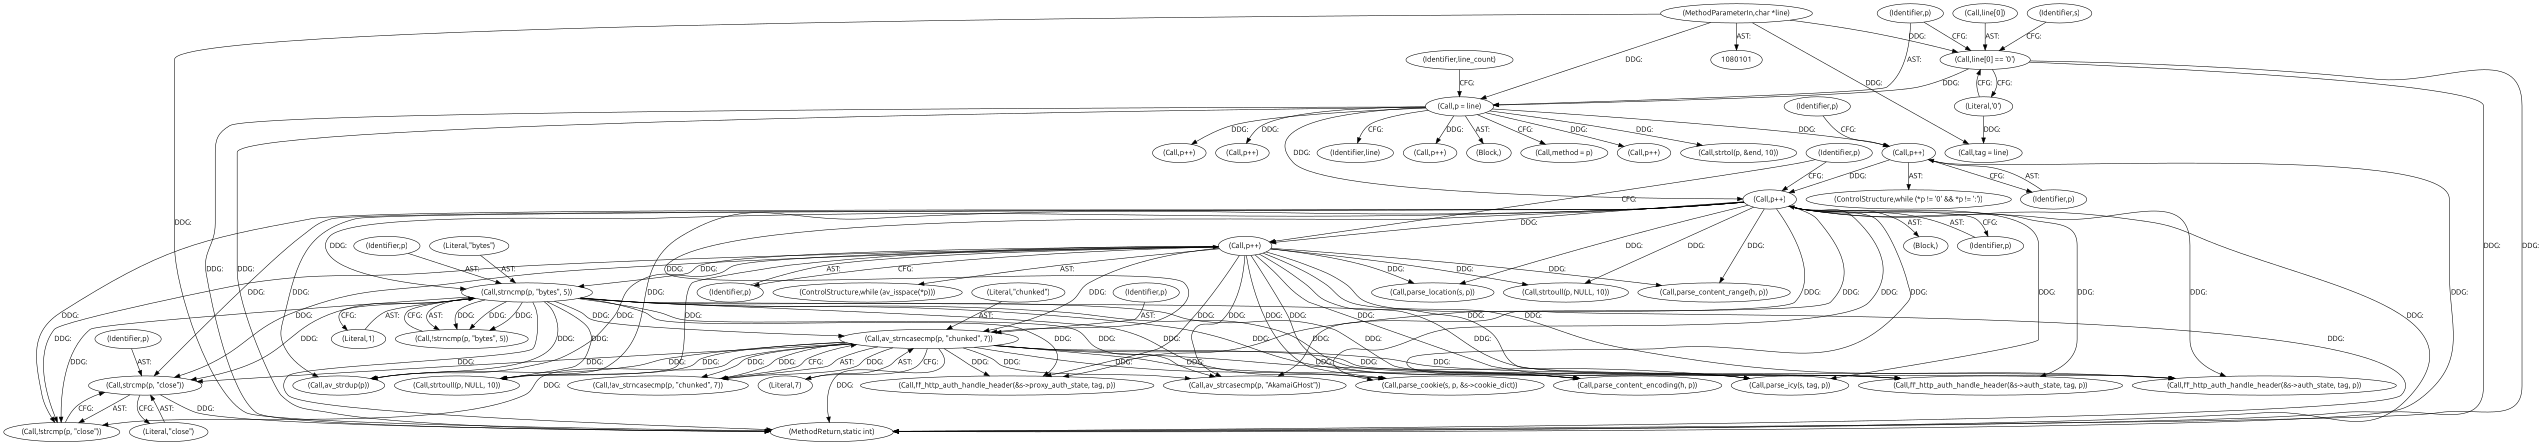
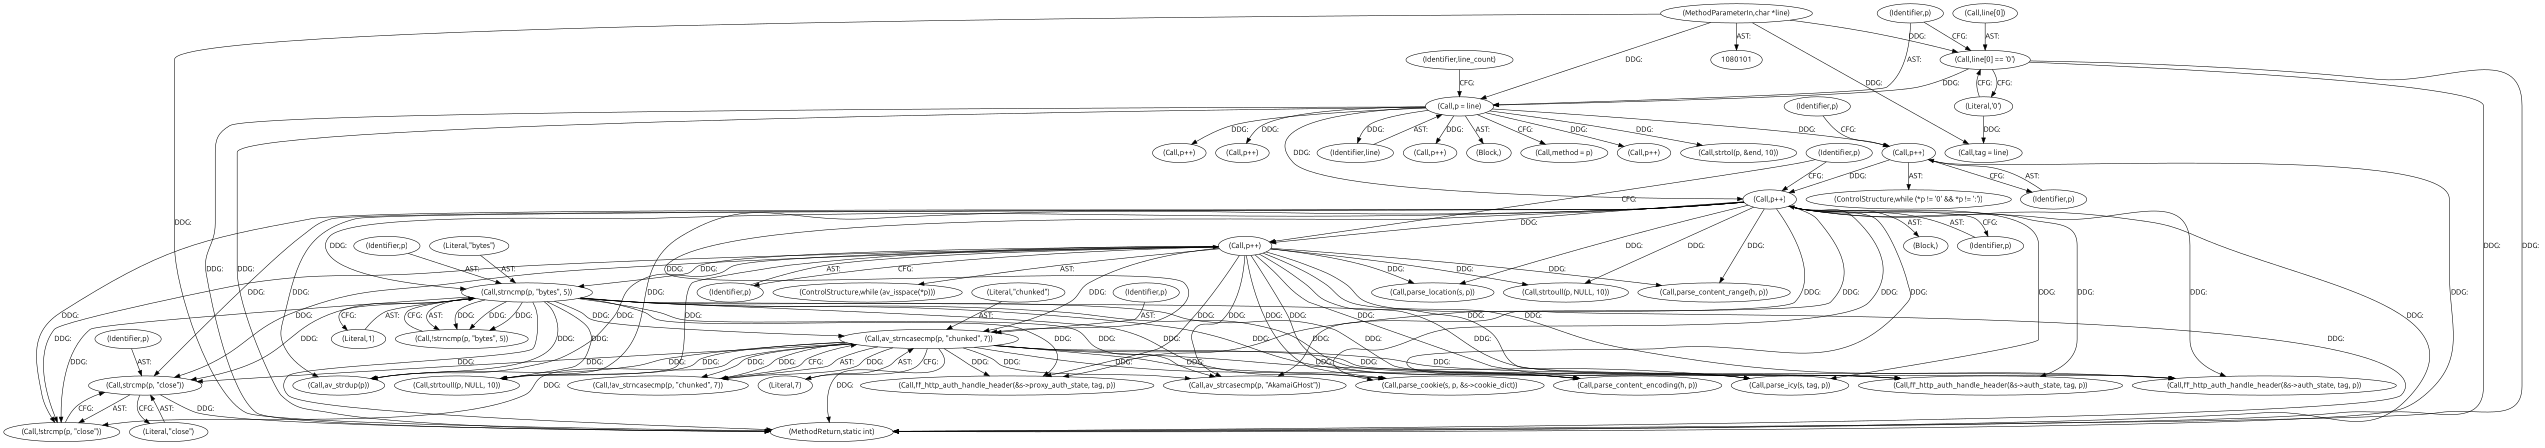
  digraph {
    fontname=Ubuntu
    node [fontname=Ubuntu]
    edge [fontname=Ubuntu]
    n1 [label="(Call,strcmp(p, \"close\"))"]
    n2 [label="(Call,!strcmp(p, \"close\"))"]
    n3 [label="(Literal,\"close\")"]
    n4 [label="(MethodReturn,static int)"]
    n5 [label="(Call,p++)"]
    n6 [label="(Call,p++)"]
    n7 [label="(Call,av_strncasecmp(p, \"chunked\", 7))"]
    n8 [label="(Call,strncmp(p, \"bytes\", 5))"]
    n9 [label="(Call,av_strdup(p))"]
    n10 [label="(Call,ff_http_auth_handle_header(&s->proxy_auth_state, tag, p))"]
    n11 [label="(Call,av_strcasecmp(p, \"AkamaiGHost\"))"]
    n12 [label="(Call,parse_cookie(s, p, &s->cookie_dict))"]
    n13 [label="(Block,)"]
    n14 [label="(Call,ff_http_auth_handle_header(&s->auth_state, tag, p))"]
    n15 [label="(Call,parse_icy(s, tag, p))"]
    n16 [label="(Call,parse_location(s, p))"]
    n17 [label="(Call,ff_http_auth_handle_header(&s->auth_state, tag, p))"]
    n18 [label="(Call,strtoull(p, NULL, 10))"]
    n19 [label="(Call,strtoull(p, NULL, 10))"]
    n20 [label="(Identifier,p)"]
    n21 [label="(Call,parse_content_range(h, p))"]
    n22 [label="(Call,parse_content_encoding(h, p))"]
    n23 [label="(Identifier,p)"]
    n24 [label="(ControlStructure,while (av_isspace(*p)))"]
    n25 [label="(Literal,7)"]
    n26 [label="(Call,!av_strncasecmp(p, \"chunked\", 7))"]
    n27 [label="(Literal,1)"]
    n28 [label="(Call,!strncmp(p, \"bytes\", 5))"]
    n29 [label="(Call,p++)"]
    n30 [label="(Identifier,p)"]
    n31 [label="(ControlStructure,while (*p != '\0' && *p != ':'))"]
    n32 [label="(Call,p = line)"]
    n33 [label="(Call,strtol(p, &end, 10))"]
    n34 [label="(Call,p++)"]
    n35 [label="(Call,p++)"]
    n36 [label="(Identifier,line)"]
    n37 [label="(Call,p++)"]
    n38 [label="(Block,)"]
    n39 [label="(Call,method = p)"]
    n40 [label="(Call,p++)"]
    n41 [label="(Call,line[0] == '\0')"]
    n42 [label="(Literal,'\0')"]
    n43 [label="(Call,tag = line)"]
    n44 [label="(MethodParameterIn,char *line)"]
    n45 [label=1080101]
-   n46 [label="(Identifier,s)"]
    n47 [label="(Identifier,p)"]
    n48 [label="(Identifier,p)"]
    n49 [label="(Literal,\"chunked\")"]
    n50 [label="(Identifier,line_count)"]
    n51 [label="(Literal,\"bytes\")"]
    n52 [label="(Call,line[0])"]
    n53 [label="(Identifier,p)"]
    n54 [label="(Identifier,p)"]
    n55 [label="(Identifier,p)"]
    n56 [label="(Identifier,p)"]
    n1 -> n2 [label="AST: "]
    n1 -> n3 [label="CFG: "]
    n1 -> n4 [label="DDG: "]
    n2 -> n1 [label="CFG: "]
    n3 -> n1 [label="AST: "]
    n5 -> n1 [label="DDG: "]
    n5 -> n2 [label="DDG: "]
    n5 -> n4 [label="DDG: "]
    n5 -> n6 [label="DDG: "]
    n5 -> n7 [label="DDG: "]
    n5 -> n8 [label="DDG: "]
    n5 -> n9 [label="DDG: "]
    n5 -> n10 [label="DDG: "]
    n5 -> n11 [label="DDG: "]
    n5 -> n12 [label="DDG: "]
    n5 -> n13 [label="AST: "]
    n5 -> n14 [label="DDG: "]
    n5 -> n15 [label="DDG: "]
    n5 -> n16 [label="DDG: "]
    n5 -> n17 [label="DDG: "]
    n5 -> n18 [label="DDG: "]
    n5 -> n19 [label="DDG: "]
    n5 -> n20 [label="CFG: "]
    n5 -> n21 [label="DDG: "]
    n5 -> n22 [label="DDG: "]
    n6 -> n1 [label="DDG: "]
    n6 -> n2 [label="DDG: "]
    n6 -> n4 [label="DDG: "]
    n6 -> n7 [label="DDG: "]
    n6 -> n8 [label="DDG: "]
    n6 -> n9 [label="DDG: "]
    n6 -> n10 [label="DDG: "]
    n6 -> n11 [label="DDG: "]
    n6 -> n12 [label="DDG: "]
    n6 -> n14 [label="DDG: "]
    n6 -> n15 [label="DDG: "]
    n6 -> n16 [label="DDG: "]
    n6 -> n17 [label="DDG: "]
    n6 -> n18 [label="DDG: "]
    n6 -> n19 [label="DDG: "]
    n6 -> n21 [label="DDG: "]
    n6 -> n22 [label="DDG: "]
    n6 -> n23 [label="CFG: "]
    n6 -> n24 [label="AST: "]
    n7 -> n1 [label="DDG: "]
    n7 -> n2 [label="DDG: "]
    n7 -> n4 [label="DDG: "]
    n7 -> n9 [label="DDG: "]
    n7 -> n10 [label="DDG: "]
    n7 -> n11 [label="DDG: "]
    n7 -> n12 [label="DDG: "]
    n7 -> n14 [label="DDG: "]
    n7 -> n15 [label="DDG: "]
    n7 -> n17 [label="DDG: "]
    n7 -> n19 [label="DDG: "]
    n7 -> n22 [label="DDG: "]
    n7 -> n25 [label="CFG: "]
    n7 -> n26 [label="AST: "]
    n7 -> n26 [label="DDG: "]
    n7 -> n26 [label="DDG: "]
    n7 -> n26 [label="DDG: "]
    n8 -> n1 [label="DDG: "]
    n8 -> n2 [label="DDG: "]
    n8 -> n4 [label="DDG: "]
    n8 -> n7 [label="DDG: "]
    n8 -> n9 [label="DDG: "]
    n8 -> n10 [label="DDG: "]
    n8 -> n11 [label="DDG: "]
    n8 -> n12 [label="DDG: "]
    n8 -> n14 [label="DDG: "]
    n8 -> n15 [label="DDG: "]
    n8 -> n17 [label="DDG: "]
    n8 -> n19 [label="DDG: "]
    n8 -> n22 [label="DDG: "]
    n8 -> n27 [label="CFG: "]
    n8 -> n28 [label="AST: "]
    n8 -> n28 [label="DDG: "]
    n8 -> n28 [label="DDG: "]
    n8 -> n28 [label="DDG: "]
    n20 -> n5 [label="AST: "]
    n23 -> n6 [label="AST: "]
    n25 -> n7 [label="AST: "]
    n26 -> n7 [label="CFG: "]
    n27 -> n8 [label="AST: "]
    n28 -> n8 [label="CFG: "]
    n29 -> n4 [label="DDG: "]
    n29 -> n5 [label="DDG: "]
    n29 -> n30 [label="CFG: "]
    n29 -> n31 [label="AST: "]
    n30 -> n29 [label="AST: "]
    n32 -> n4 [label="DDG: "]
    n32 -> n4 [label="DDG: "]
    n32 -> n5 [label="DDG: "]
    n32 -> n29 [label="DDG: "]
    n32 -> n33 [label="DDG: "]
    n32 -> n34 [label="DDG: "]
    n32 -> n35 [label="DDG: "]
-   n32 -> n36 [label="CFG: "]
+   n32 -> n36 [label="DDG: "]
    n32 -> n37 [label="DDG: "]
    n32 -> n38 [label="AST: "]
    n32 -> n39 [label="CFG: "]
    n32 -> n40 [label="DDG: "]
+   n36 -> n32 [label="AST: "]
    n41 -> n4 [label="DDG: "]
    n41 -> n4 [label="DDG: "]
    n41 -> n32 [label="DDG: "]
    n41 -> n42 [label="CFG: "]
    n42 -> n41 [label="CFG: "]
    n42 -> n43 [label="DDG: "]
    n44 -> n4 [label="DDG: "]
    n44 -> n32 [label="DDG: "]
    n44 -> n41 [label="DDG: "]
    n44 -> n43 [label="DDG: "]
    n44 -> n45 [label="AST: "]
-   n46 -> n41 [label="CFG: "]
    n47 -> n29 [label="CFG: "]
    n48 -> n8 [label="AST: "]
    n49 -> n7 [label="AST: "]
    n50 -> n32 [label="CFG: "]
    n51 -> n8 [label="AST: "]
    n52 -> n41 [label="AST: "]
    n53 -> n32 [label="AST: "]
    n53 -> n41 [label="CFG: "]
    n54 -> n5 [label="CFG: "]
    n54 -> n6 [label="CFG: "]
    n55 -> n7 [label="AST: "]
    n56 -> n1 [label="AST: "]
  }
